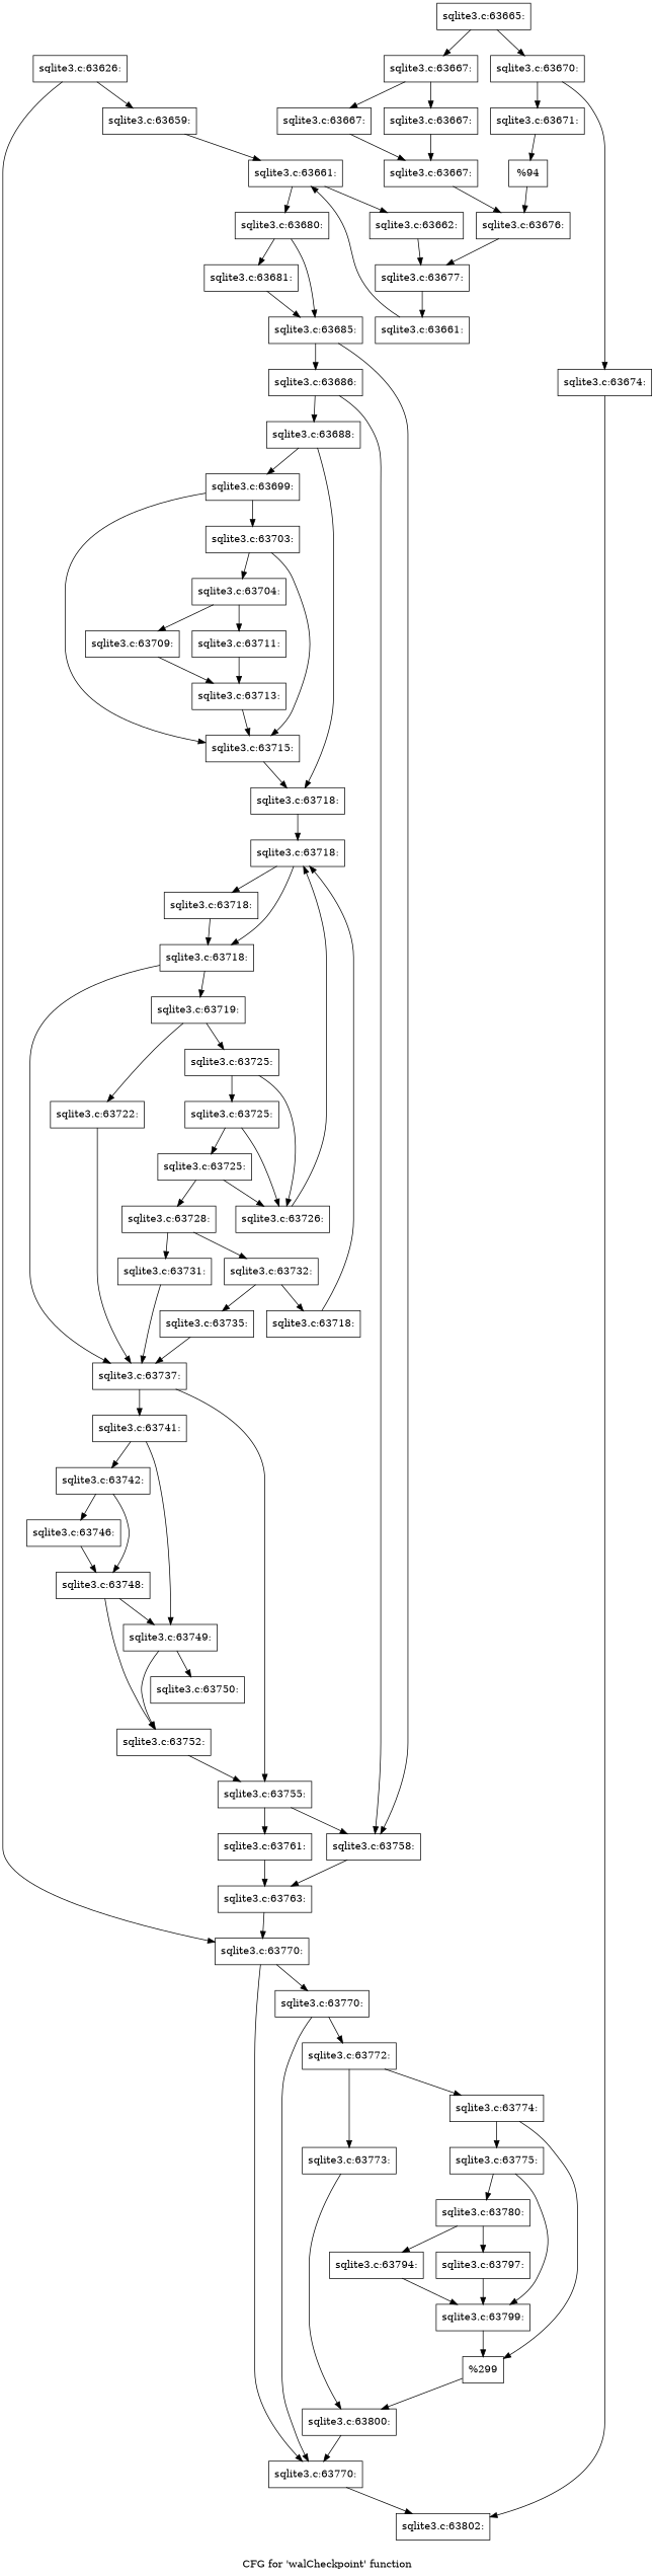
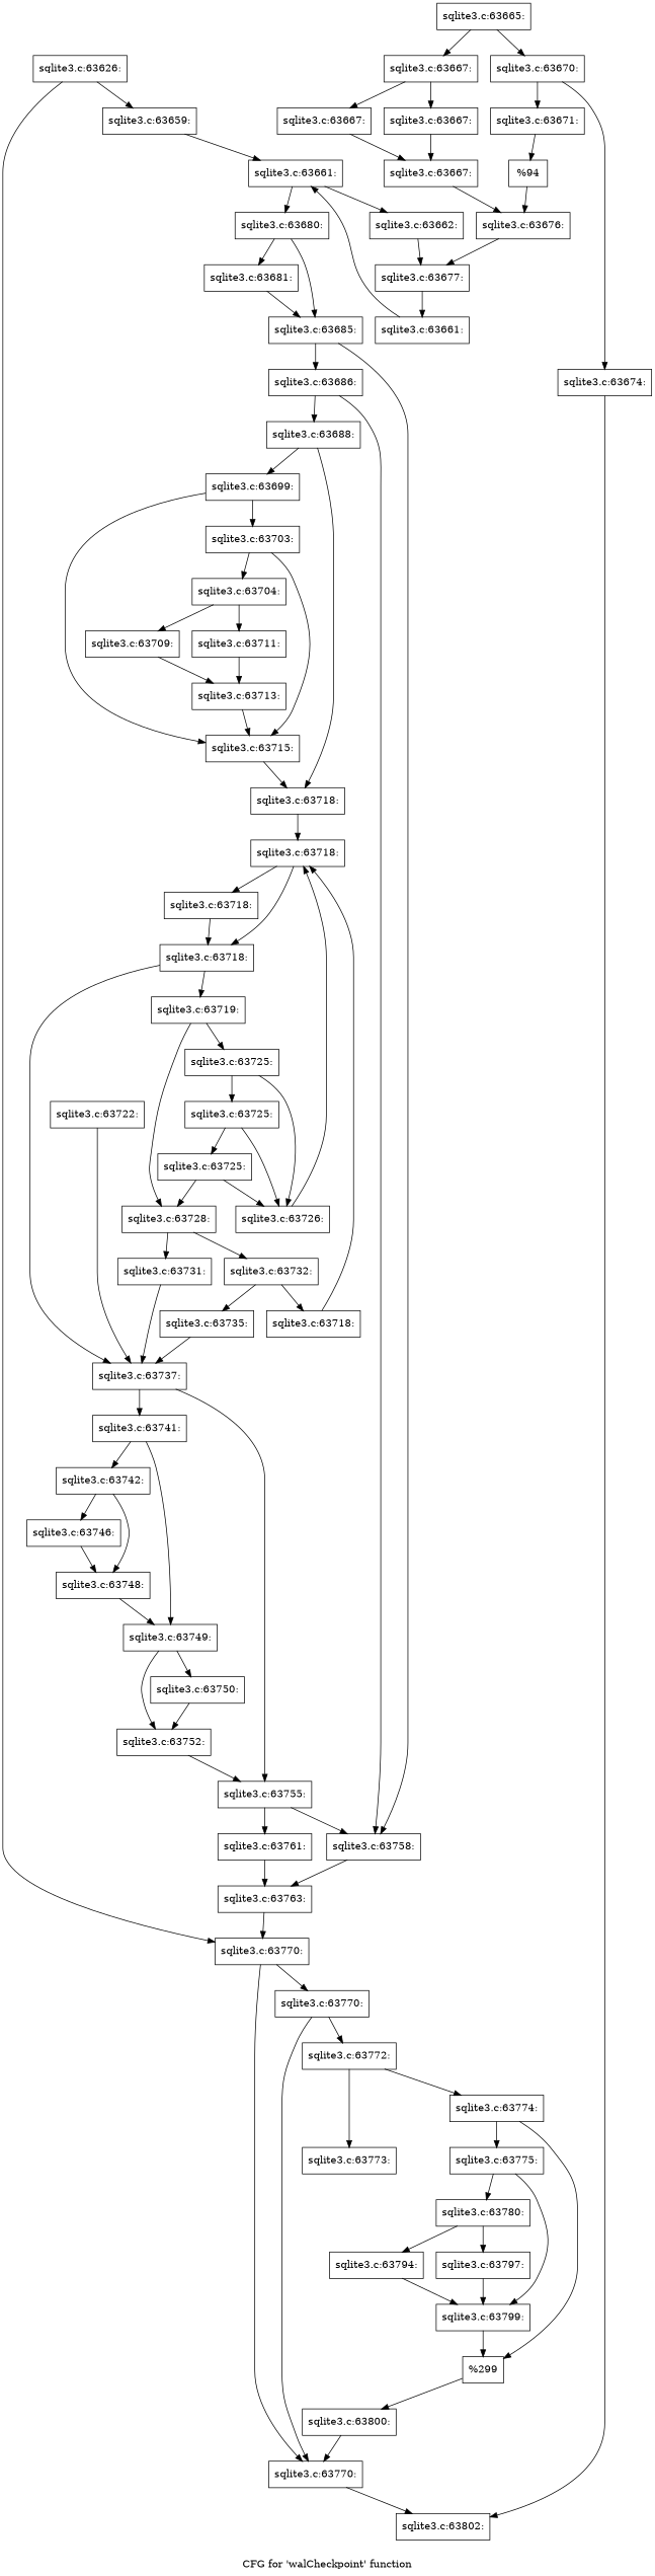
  digraph {
    label="CFG for 'walCheckpoint' function"
    node [shape=record]
    n1 [label="{sqlite3.c:63626:}"]
    n2 [label="{sqlite3.c:63659:}"]
    n3 [label="{sqlite3.c:63770:}"]
    n4 [label="{sqlite3.c:63661:}"]
    n5 [label="{sqlite3.c:63770:}"]
    n6 [label="{sqlite3.c:63770:}"]
    n7 [label="{sqlite3.c:63662:}"]
    n8 [label="{sqlite3.c:63680:}"]
    n9 [label="{sqlite3.c:63772:}"]
    n10 [label="{sqlite3.c:63802:}"]
    n11 [label="{sqlite3.c:63677:}"]
    n12 [label="{sqlite3.c:63681:}"]
    n13 [label="{sqlite3.c:63685:}"]
    n14 [label="{sqlite3.c:63665:}"]
    n15 [label="{sqlite3.c:63667:}"]
    n16 [label="{sqlite3.c:63670:}"]
    n17 [label="{sqlite3.c:63661:}"]
    n18 [label="{sqlite3.c:63686:}"]
    n19 [label="{sqlite3.c:63758:}"]
    n20 [label="{sqlite3.c:63667:}"]
    n21 [label="{sqlite3.c:63667:}"]
    n22 [label="{sqlite3.c:63671:}"]
    n23 [label="{sqlite3.c:63674:}"]
    n24 [label="{sqlite3.c:63667:}"]
    n25 [label="{%94}"]
    n26 [label="{sqlite3.c:63676:}"]
    n27 [label="{sqlite3.c:63688:}"]
    n28 [label="{sqlite3.c:63763:}"]
    n29 [label="{sqlite3.c:63699:}"]
    n30 [label="{sqlite3.c:63718:}"]
    n31 [label="{sqlite3.c:63761:}"]
    n32 [label="{sqlite3.c:63703:}"]
    n33 [label="{sqlite3.c:63715:}"]
    n34 [label="{sqlite3.c:63718:}"]
    n35 [label="{sqlite3.c:63704:}"]
    n36 [label="{sqlite3.c:63718:}"]
    n37 [label="{sqlite3.c:63718:}"]
    n38 [label="{sqlite3.c:63709:}"]
    n39 [label="{sqlite3.c:63711:}"]
    n40 [label="{sqlite3.c:63713:}"]
    n41 [label="{sqlite3.c:63719:}"]
    n42 [label="{sqlite3.c:63737:}"]
    n43 [label="{sqlite3.c:63722:}"]
    n44 [label="{sqlite3.c:63725:}"]
    n45 [label="{sqlite3.c:63741:}"]
    n46 [label="{sqlite3.c:63755:}"]
    n47 [label="{sqlite3.c:63726:}"]
    n48 [label="{sqlite3.c:63725:}"]
    n49 [label="{sqlite3.c:63742:}"]
    n50 [label="{sqlite3.c:63749:}"]
    n51 [label="{sqlite3.c:63725:}"]
    n52 [label="{sqlite3.c:63728:}"]
    n53 [label="{sqlite3.c:63731:}"]
    n54 [label="{sqlite3.c:63732:}"]
    n55 [label="{sqlite3.c:63735:}"]
    n56 [label="{sqlite3.c:63718:}"]
    n57 [label="{sqlite3.c:63746:}"]
    n58 [label="{sqlite3.c:63748:}"]
    n59 [label="{sqlite3.c:63750:}"]
    n60 [label="{sqlite3.c:63752:}"]
    n61 [label="{sqlite3.c:63773:}"]
    n62 [label="{sqlite3.c:63774:}"]
    n63 [label="{sqlite3.c:63800:}"]
    n64 [label="{sqlite3.c:63775:}"]
    n65 [label="{%299}"]
    n66 [label="{sqlite3.c:63780:}"]
    n67 [label="{sqlite3.c:63799:}"]
    n68 [label="{sqlite3.c:63794:}"]
    n69 [label="{sqlite3.c:63797:}"]
    n1 -> n2
    n1 -> n3
    n2 -> n4
    n3 -> n5
    n3 -> n6
    n4 -> n7
    n4 -> n8
    n5 -> n6
    n5 -> n9
    n6 -> n10
    n7 -> n11
    n8 -> n12
    n8 -> n13
    n9 -> n61
    n9 -> n62
    n11 -> n17
    n12 -> n13
    n13 -> n18
    n13 -> n19
    n14 -> n15
    n14 -> n16
    n15 -> n20
    n15 -> n21
    n16 -> n22
    n16 -> n23
    n17 -> n4
    n18 -> n19
    n18 -> n27
    n19 -> n28
    n20 -> n24
    n21 -> n24
    n22 -> n25
    n23 -> n10
    n24 -> n26
    n25 -> n26
    n26 -> n11
    n27 -> n29
    n27 -> n30
    n28 -> n3
    n29 -> n32
    n29 -> n33
    n30 -> n34
    n31 -> n28
    n32 -> n33
    n32 -> n35
    n33 -> n30
    n34 -> n36
    n34 -> n37
    n35 -> n38
    n35 -> n39
    n36 -> n37
    n37 -> n41
    n37 -> n42
    n38 -> n40
    n39 -> n40
    n40 -> n33
-   n41 -> n43
+   n41 -> n52
    n41 -> n44
    n42 -> n45
    n42 -> n46
    n43 -> n42
    n44 -> n47
    n44 -> n48
    n45 -> n49
    n45 -> n50
    n46 -> n19
    n46 -> n31
    n47 -> n34
    n48 -> n47
    n48 -> n51
    n49 -> n57
    n49 -> n58
    n50 -> n59
    n50 -> n60
    n51 -> n47
    n51 -> n52
    n52 -> n53
    n52 -> n54
    n53 -> n42
    n54 -> n55
    n54 -> n56
    n55 -> n42
    n56 -> n34
    n57 -> n58
    n58 -> n50
-   n58 -> n60
+   n59 -> n60
    n60 -> n46
-   n61 -> n63
    n62 -> n64
    n62 -> n65
    n63 -> n6
    n64 -> n66
    n64 -> n67
    n65 -> n63
    n66 -> n68
    n66 -> n69
    n67 -> n65
    n68 -> n67
    n69 -> n67
  }
